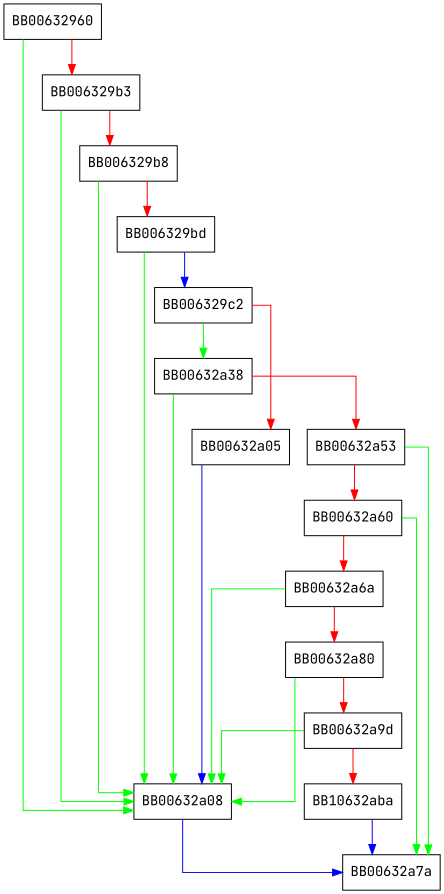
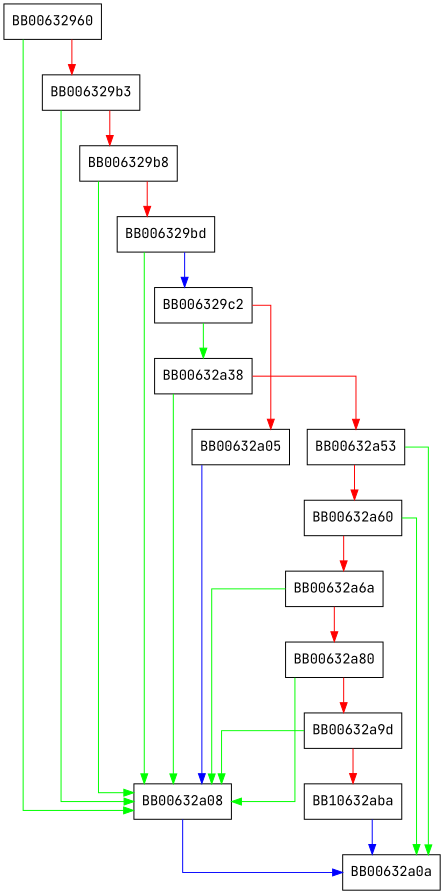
  digraph {
    fontname="JetBrains Mono"
    splines=ortho
    node [fontname="JetBrains Mono" shape=box]
    edge [color=green fontname="JetBrains Mono"]
    BB00632960
    BB00632a08
    BB006329b3
-   BB00632a0a [label=BB00632a7a]
+   BB00632a0a
    BB006329b8
    BB006329bd
    BB006329c2
    BB00632a38
    BB00632a05
    BB00632a53
    BB00632a60
    BB00632a6a
    BB00632a80
    BB00632a9d
    n15 [label=BB10632aba]
    BB00632960 -> BB00632a08
    BB00632960 -> BB006329b3 [color=red]
    BB00632a08 -> BB00632a0a [color=blue]
    BB006329b3 -> BB00632a08
    BB006329b3 -> BB006329b8 [color=red]
    BB006329b8 -> BB00632a08
    BB006329b8 -> BB006329bd [color=red]
    BB006329bd -> BB00632a08
    BB006329bd -> BB006329c2 [color=blue]
    BB006329c2 -> BB00632a38
    BB006329c2 -> BB00632a05 [color=red]
    BB00632a38 -> BB00632a08
    BB00632a38 -> BB00632a53 [color=red]
    BB00632a05 -> BB00632a08 [color=blue]
    BB00632a53 -> BB00632a0a
    BB00632a53 -> BB00632a60 [color=red]
    BB00632a60 -> BB00632a0a
    BB00632a60 -> BB00632a6a [color=red]
    BB00632a6a -> BB00632a08
    BB00632a6a -> BB00632a80 [color=red]
    BB00632a80 -> BB00632a08
    BB00632a80 -> BB00632a9d [color=red]
    BB00632a9d -> BB00632a08
    BB00632a9d -> n15 [color=red]
    n15 -> BB00632a0a [color=blue]
  }
